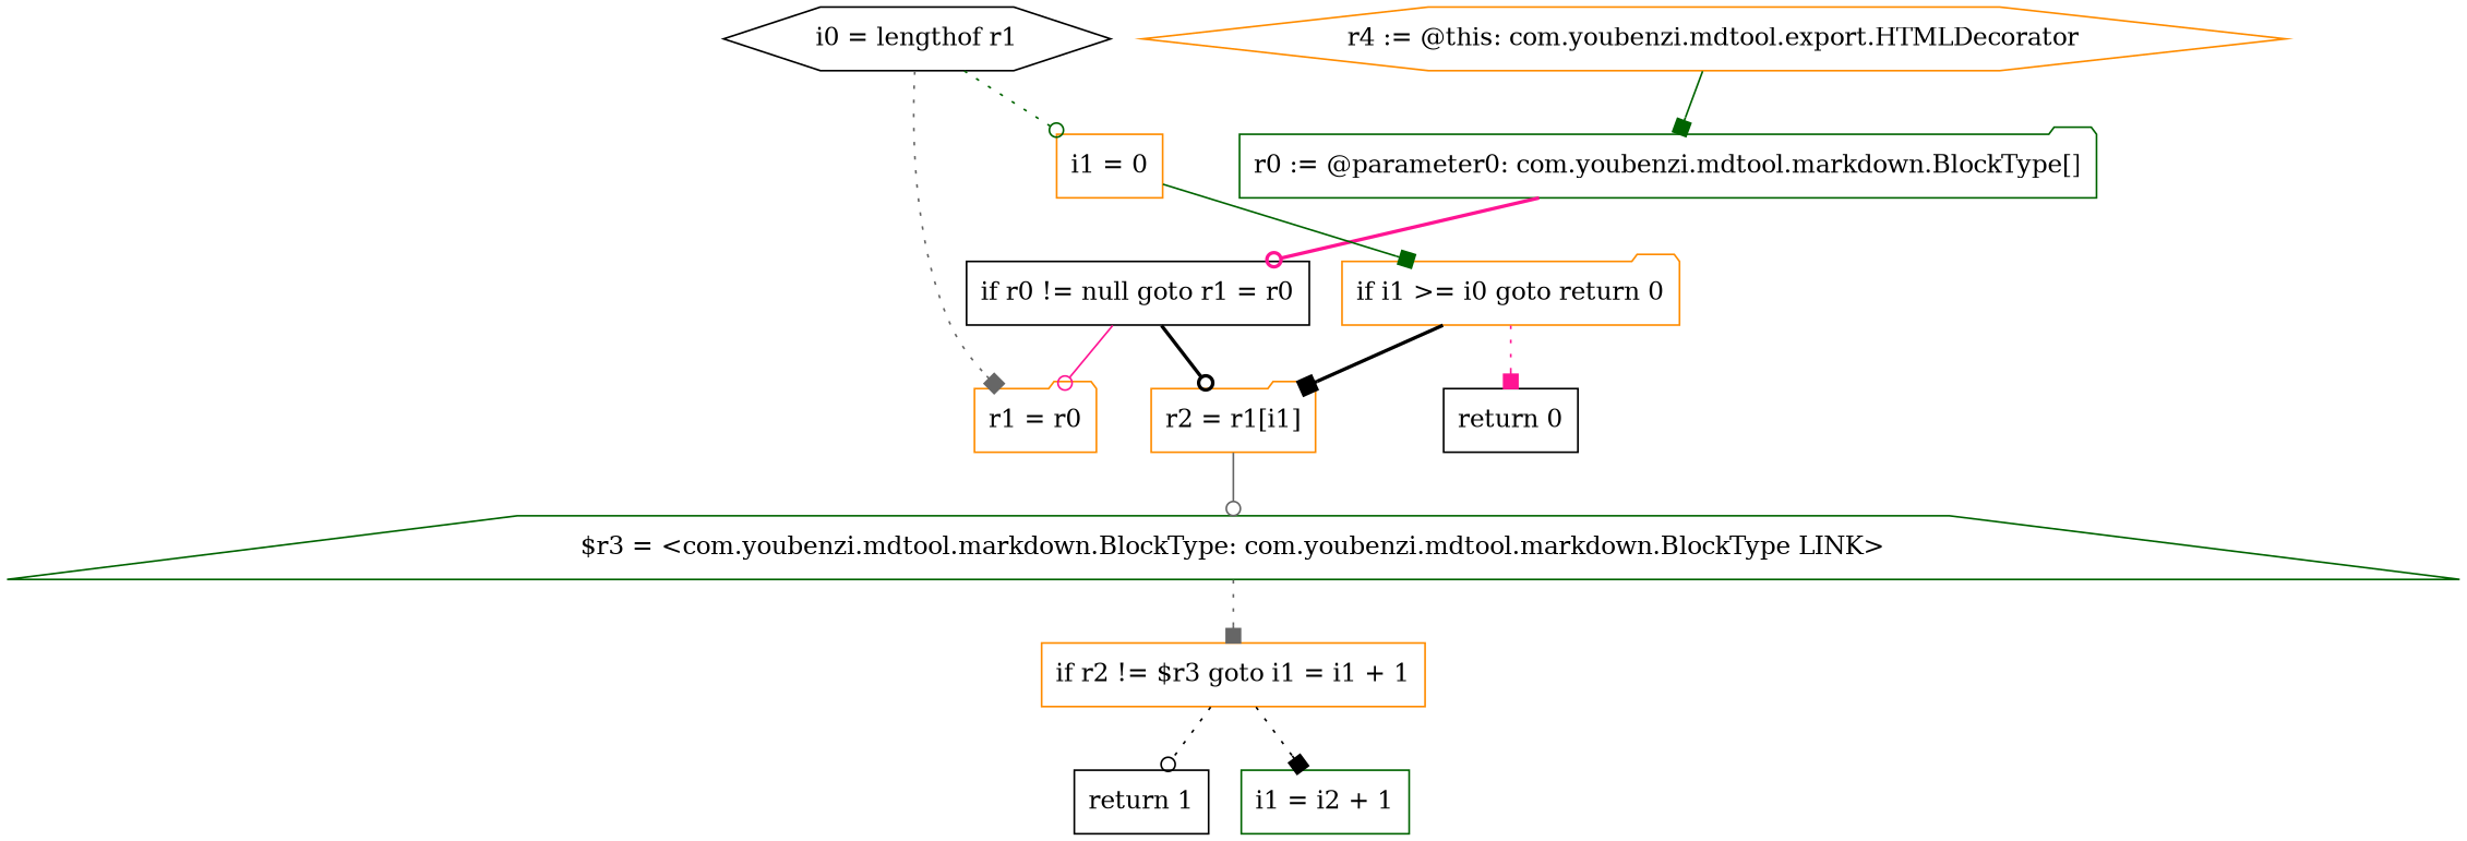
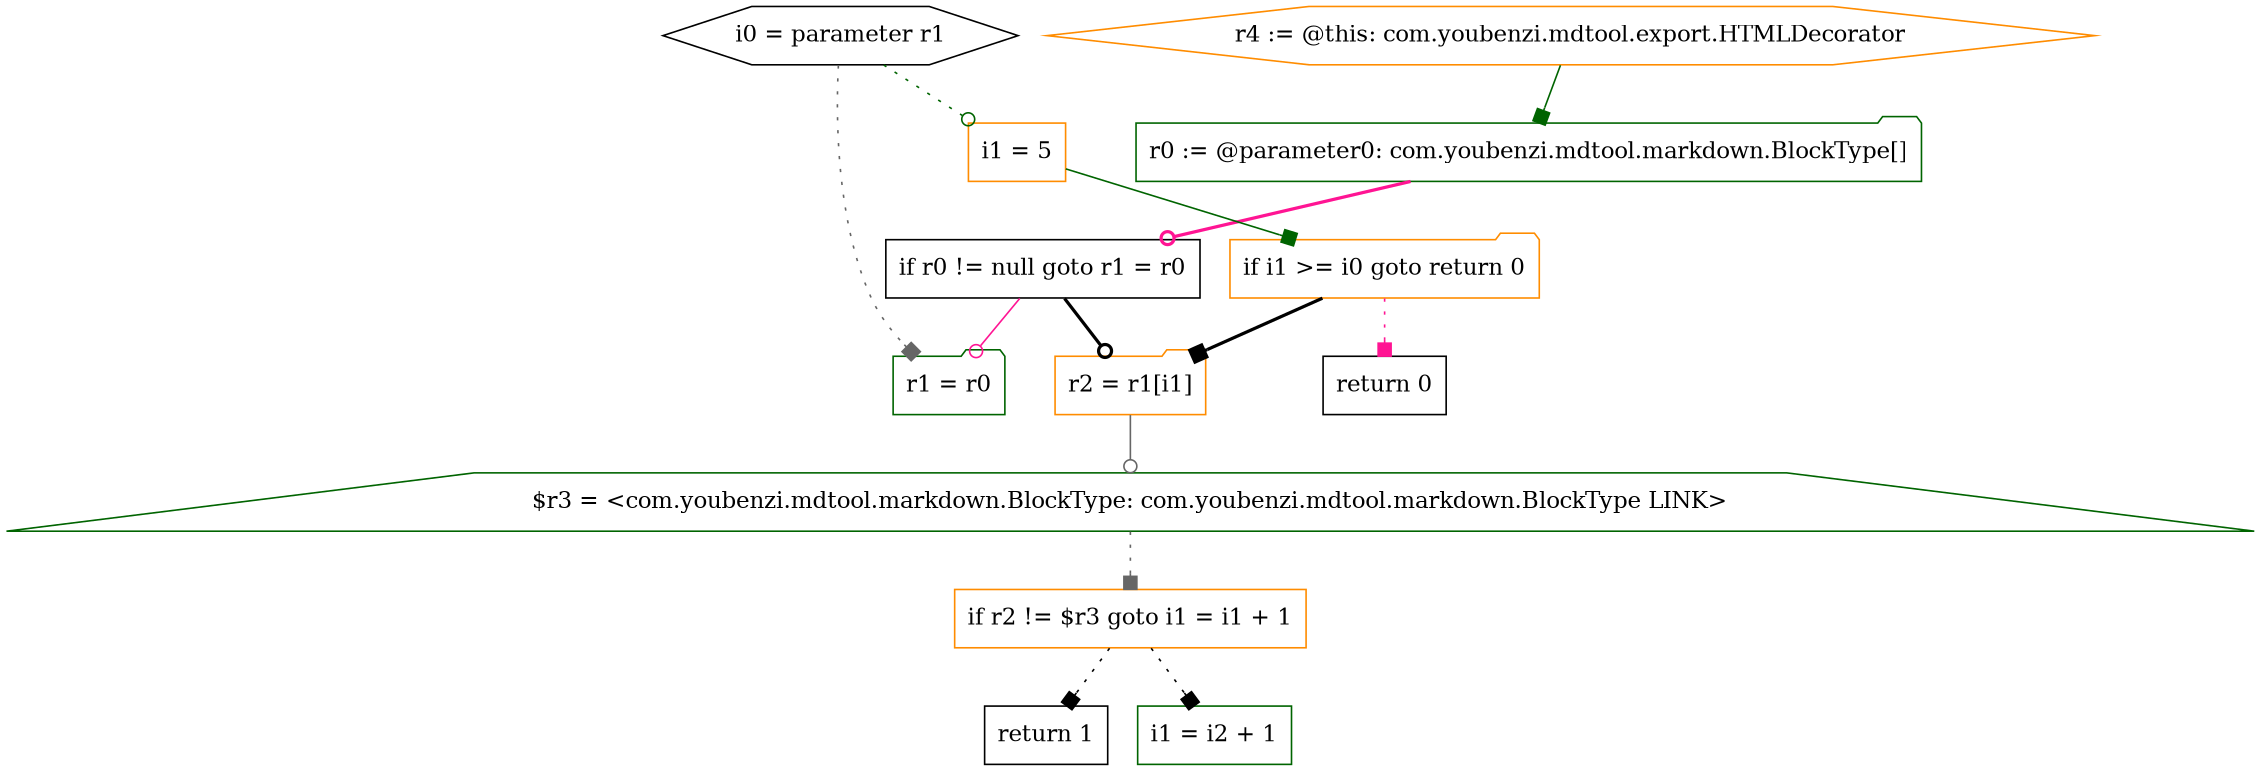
  digraph {
    node [color=darkorange shape=box]
    edge [arrowhead=box color=black style=dotted]
    "r4 := @this: com.youbenzi.mdtool.export.HTMLDecorator" [shape=hexagon]
    "r0 := @parameter0: com.youbenzi.mdtool.markdown.BlockType[]" [color=darkgreen shape=folder]
    "if r0 != null goto r1 = r0" [color=black]
-   "r1 = r0" [shape=folder]
+   "r1 = r0" [color=darkgreen shape=folder]
    "r2 = r1[i1]" [shape=folder]
    "return 0" [color=black]
-   "i0 = lengthof r1" [color=black shape=hexagon]
-   "i1 = 0"
+   "i0 = lengthof r1" [color=black shape=hexagon label="i0 = parameter r1"]
+   "i1 = 0" [label="i1 = 5"]
    "if i1 >= i0 goto return 0" [shape=folder]
    "$r3 = <com.youbenzi.mdtool.markdown.BlockType: com.youbenzi.mdtool.markdown.BlockType LINK>" [color=darkgreen shape=trapezium]
    "if r2 != $r3 goto i1 = i1 + 1"
    "return 1" [color=black]
    n13 [color=darkgreen label="i1 = i2 + 1"]
    "r4 := @this: com.youbenzi.mdtool.export.HTMLDecorator" -> "r0 := @parameter0: com.youbenzi.mdtool.markdown.BlockType[]" [color=darkgreen style=solid]
    "r0 := @parameter0: com.youbenzi.mdtool.markdown.BlockType[]" -> "if r0 != null goto r1 = r0" [arrowhead=odot color=deeppink style=bold]
    "if r0 != null goto r1 = r0" -> "r1 = r0" [arrowhead=odot color=deeppink style=solid]
    "if r0 != null goto r1 = r0" -> "r2 = r1[i1]" [arrowhead=odot style=bold]
    "r2 = r1[i1]" -> "$r3 = <com.youbenzi.mdtool.markdown.BlockType: com.youbenzi.mdtool.markdown.BlockType LINK>" [arrowhead=odot color=gray40 style=solid]
    "i0 = lengthof r1" -> "r1 = r0" [color=gray40]
    "i0 = lengthof r1" -> "i1 = 0" [arrowhead=odot color=darkgreen]
    "i1 = 0" -> "if i1 >= i0 goto return 0" [color=darkgreen style=solid]
    "if i1 >= i0 goto return 0" -> "r2 = r1[i1]" [style=bold]
    "if i1 >= i0 goto return 0" -> "return 0" [color=deeppink]
    "$r3 = <com.youbenzi.mdtool.markdown.BlockType: com.youbenzi.mdtool.markdown.BlockType LINK>" -> "if r2 != $r3 goto i1 = i1 + 1" [color=gray40]
-   "if r2 != $r3 goto i1 = i1 + 1" -> "return 1" [arrowhead=odot]
+   "if r2 != $r3 goto i1 = i1 + 1" -> "return 1"
    "if r2 != $r3 goto i1 = i1 + 1" -> n13
  }
